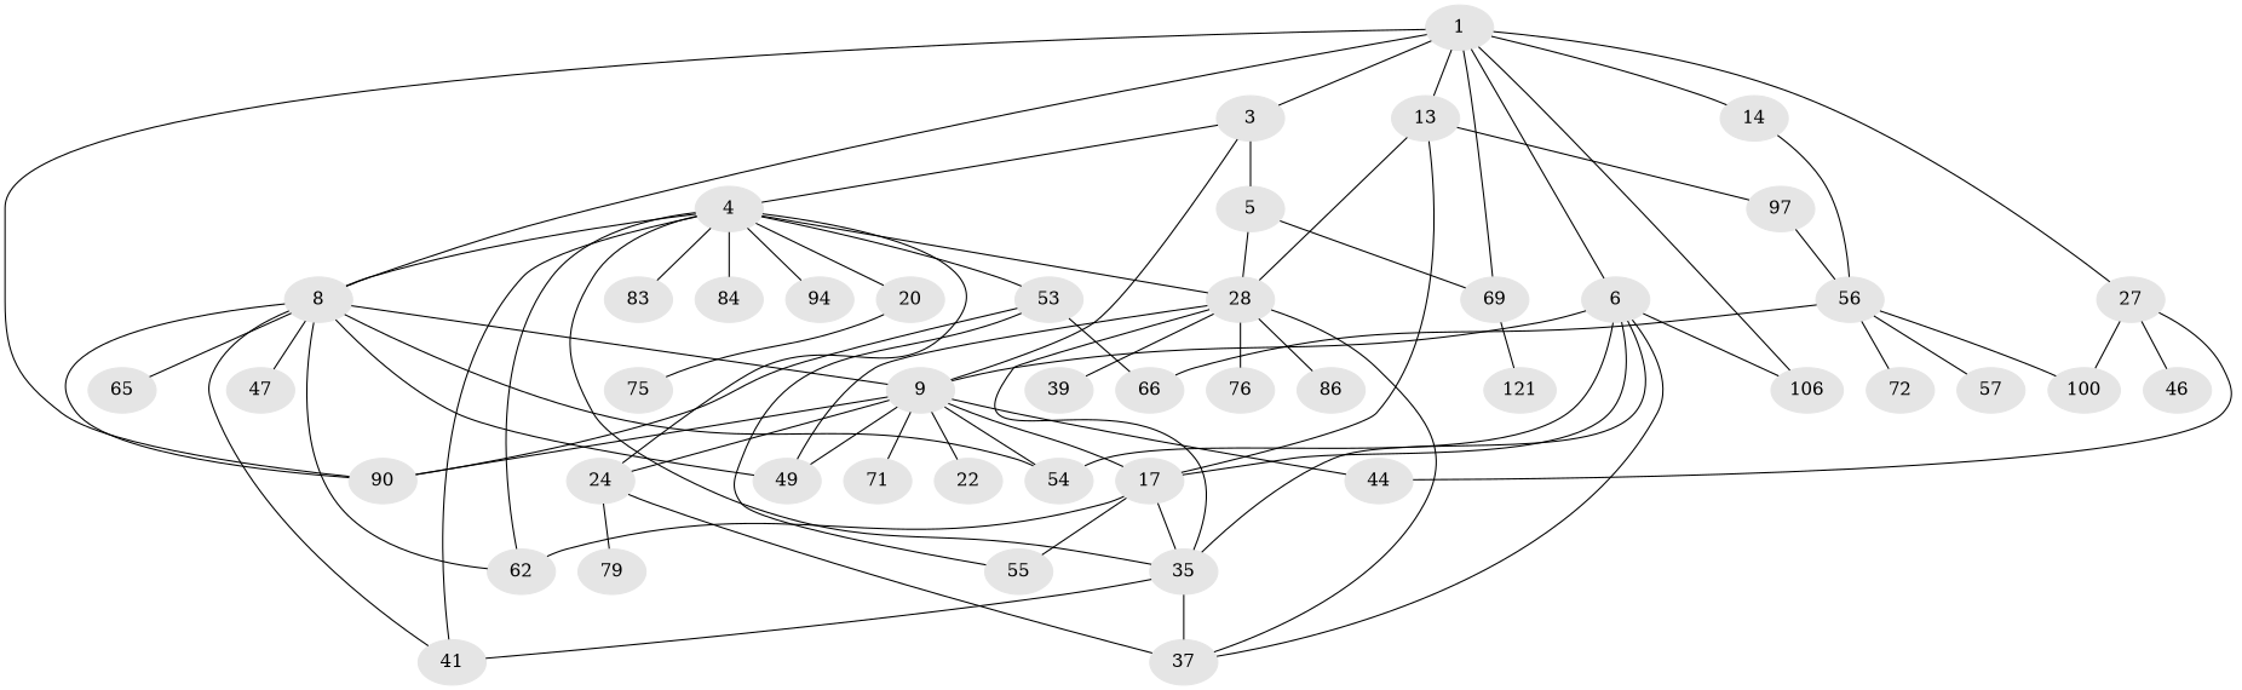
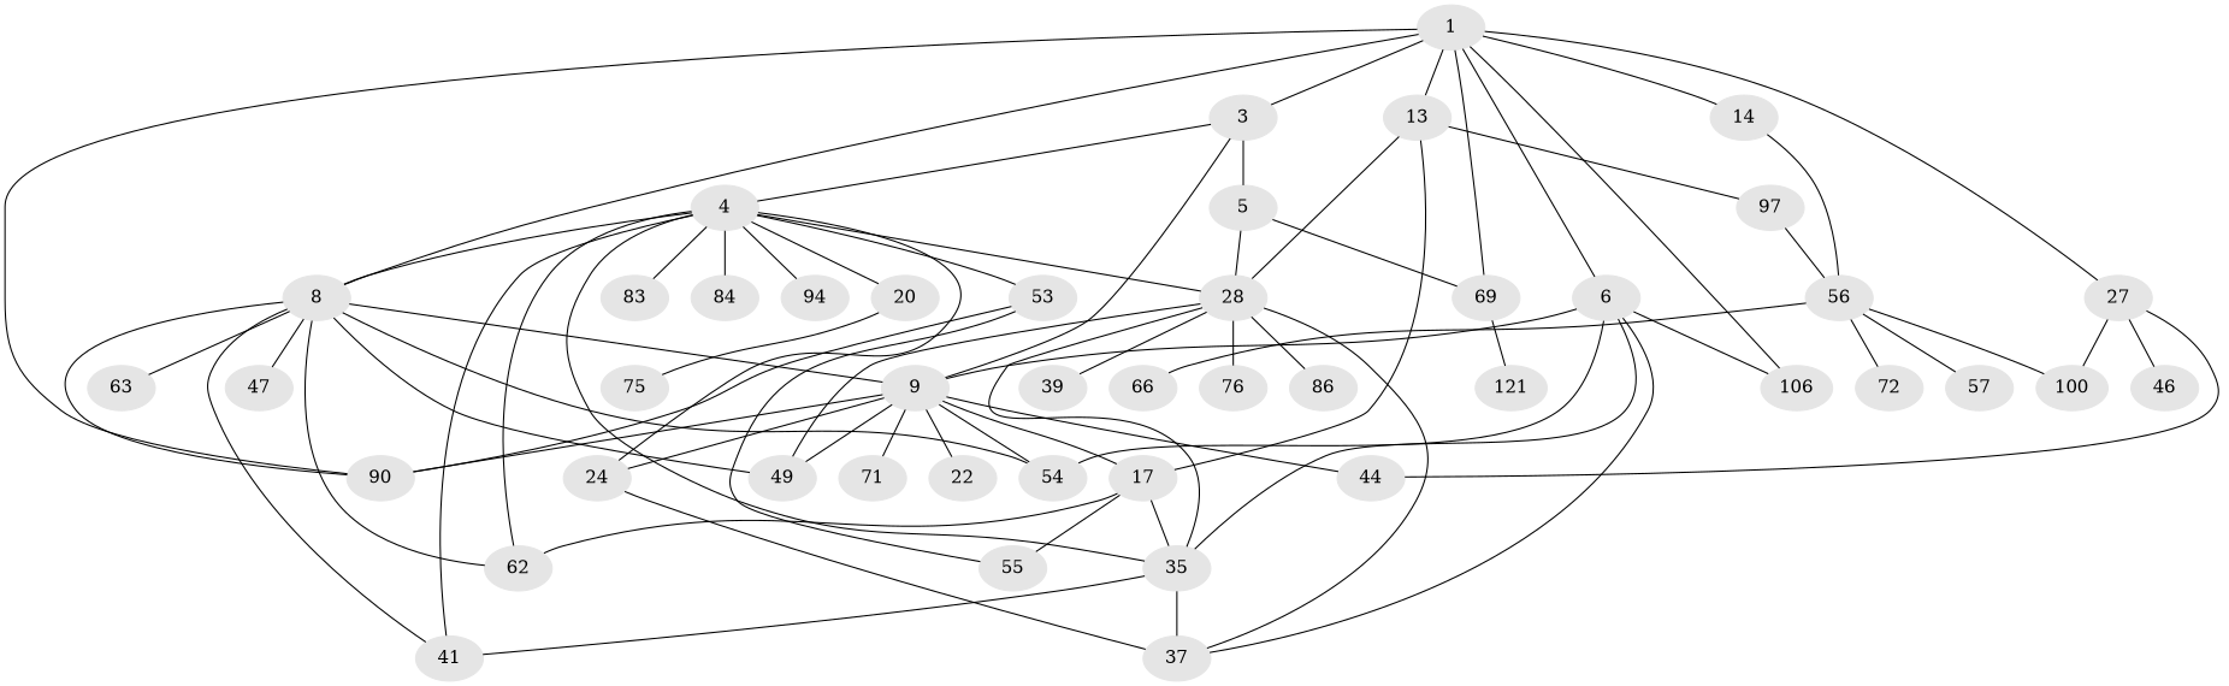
  graph {
    node [color=gray90 style=filled]
    1 [super="+63+2"]
    3 [super="+42+52"]
    6 [super="+11"]
    8 [super="+114+21+18+85+23"]
    13 [super="+58"]
    14 [super="+19"]
    27 [super="+31"]
    69 [super="+78"]
    90 [super="+99"]
    106
    4 [super="+7"]
    5
    9 [super="+10+51+12"]
    35 [super="+116+50+70+40"]
    17 [super="+81"]
    37 [super="+48+110"]
    54
    41 [super="+73+61"]
    62
    47 [super="+87"]
    49
-   65
+   65 [label=63]
    28 [super="+43+33+36+46+93"]
    97
    56 [super="+96+57"]
    44
    n27 [label=46]
    100
    121
    20 [super="+67"]
    24 [super="+108+25"]
    53 [super="+104+89"]
    83
    84
    94
    71
    22
    75
-   79
    39
    76
    86
    55
    66
    n45 [label=57]
    72
    1 -- 3 [weight=2]
    1 -- 6
    1 -- 8
    1 -- 13 [weight=2]
    1 -- 14 [weight=2]
    1 -- 27
    1 -- 69
    1 -- 90
    1 -- 106
    3 -- 4
    3 -- 5
    3 -- 9
    6 -- 106
    6 -- 9
    6 -- 35
-   6 -- 17
    6 -- 37
    6 -- 54
    8 -- 90
    8 -- 9
    8 -- 54
    8 -- 41
    8 -- 62
    8 -- 47
    8 -- 49
    8 -- 65
    13 -- 17
    13 -- 28
    13 -- 97
    14 -- 56
    27 -- 44
    27 -- n27
    27 -- 100
    69 -- 121
    4 -- 8 [weight=2]
    4 -- 35
    4 -- 41
    4 -- 62
    4 -- 28
    4 -- 20
    4 -- 24
    4 -- 53
    4 -- 83
    4 -- 84
    4 -- 94
    5 -- 69
    5 -- 28
    9 -- 90
    9 -- 17 [weight=2]
    9 -- 54
    9 -- 49
    9 -- 44
    9 -- 24
    9 -- 71
    9 -- 22
    35 -- 37 [weight=2]
    35 -- 41
    17 -- 35
    17 -- 62
    17 -- 55
    28 -- 35
    28 -- 37
    28 -- 49
    28 -- 39
    28 -- 76
    28 -- 86
    97 -- 56 [weight=2]
    56 -- 100
    56 -- 66
    56 -- n45
    56 -- 72
    20 -- 75
    24 -- 37
-   24 -- 79
    53 -- 90
    53 -- 55
-   53 -- 66
  }
